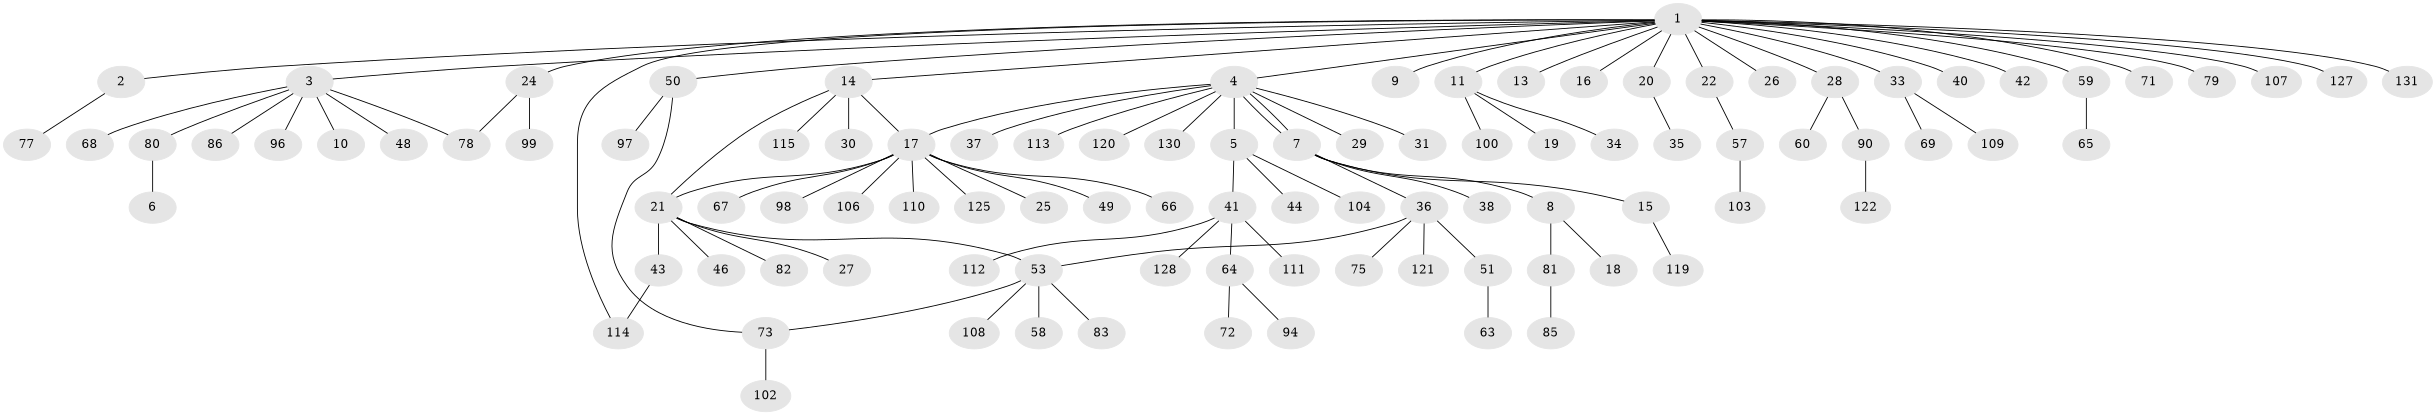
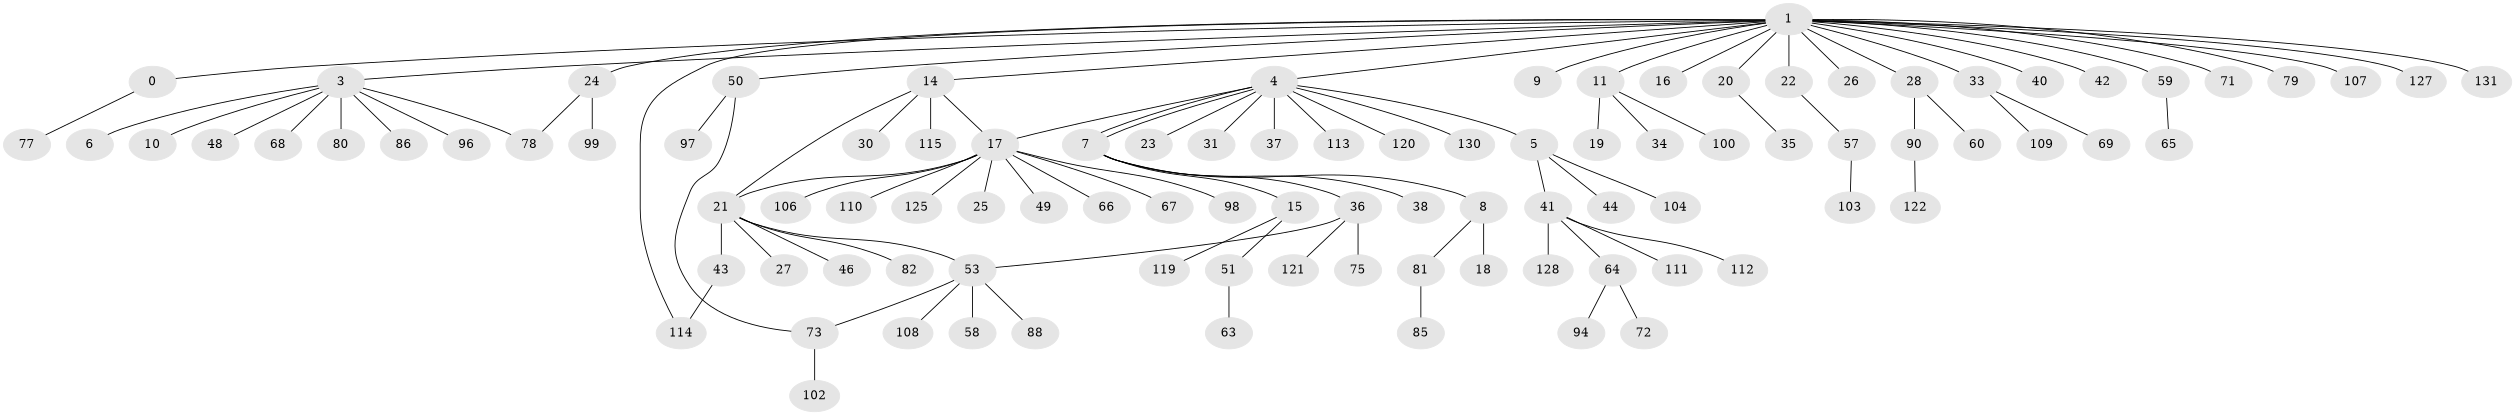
  graph {
    node [color=gray90 style=filled]
    1 [super="+74"]
-   2
+   2 [label=0]
    3 [super="+12"]
    4 [super="+32"]
    9
    11 [super="+37"]
-   13
    14 [super="+105"]
    16
    20 [super="+129"]
    22
    24 [super="+39"]
    26 [super="+84"]
    28 [super="+118"]
    33 [super="+54"]
    40 [super="+61"]
    42 [super="+124"]
    50 [super="+76"]
    59
    71 [super="+126"]
    79
    107
    114
    127
    131
    77 [super="+89"]
    6
    10
    48 [super="+52"]
    68
    78
    80
    86
    96
    5 [super="+23"]
    7 [super="+116"]
    17 [super="+56"]
-   29
+   29 [label=23]
    31
    n40 [label=37]
    113
    120
    130
    19 [super="+45"]
    34
    100
    21 [super="+87"]
    30
    115
    35
    57 [super="+101"]
    99
    60 [super="+91"]
    90 [super="+117"]
    69
    109
    73
    97
    65
    41 [super="+95"]
    44
    104
    8 [super="+70"]
    15 [super="+55"]
    36 [super="+62"]
    38
    25
    49 [super="+92"]
    66
    67
    98
    106
    110
    125
    64
    111
    112
    128
    18
    81
    51
    119
    53 [super="+93"]
    75
    121
    85
    27
    43 [super="+88"]
    46
    82
    63
    58
-   83
+   83 [label=88]
    108
    103
    122 [super="+123"]
    72
    94
    102
    1 -- 2
    1 -- 3
    1 -- 4
    1 -- 9
    1 -- 11
-   1 -- 13
    1 -- 14
    1 -- 16
    1 -- 20
    1 -- 22
    1 -- 24
    1 -- 26
    1 -- 28
    1 -- 33
    1 -- 40
    1 -- 42
    1 -- 50
    1 -- 59
    1 -- 71
    1 -- 79
    1 -- 107
    1 -- 114
    1 -- 127
    1 -- 131
    2 -- 77
-   80 -- 6
+   3 -- 6
    3 -- 10
    3 -- 48
    3 -- 68
    3 -- 78
    3 -- 80
    3 -- 86
    3 -- 96
    4 -- 5
    4 -- 7
    4 -- 7
    4 -- 17
    4 -- 29
    4 -- 31
    4 -- n40
    4 -- 113
    4 -- 120
    4 -- 130
    11 -- 19
    11 -- 34
    11 -- 100
    14 -- 17
    14 -- 21
    14 -- 30
    14 -- 115
    20 -- 35
    22 -- 57
    24 -- 78
    24 -- 99
    28 -- 60
    28 -- 90
    33 -- 69
    33 -- 109
    50 -- 73
    50 -- 97
    59 -- 65
    5 -- 41
    5 -- 44
    5 -- 104
    7 -- 8
    7 -- 15
    7 -- 36
    7 -- 38
    17 -- 21
    17 -- 25
    17 -- 49
    17 -- 66
    17 -- 67
    17 -- 98
    17 -- 106
    17 -- 110
    17 -- 125
    21 -- 53
    21 -- 27
    21 -- 43
    21 -- 46
    21 -- 82
    57 -- 103
    90 -- 122
    73 -- 102
    41 -- 64
    41 -- 111
    41 -- 112
    41 -- 128
    8 -- 18
    8 -- 81
-   36 -- 51
+   15 -- 51
    15 -- 119
    36 -- 53
    36 -- 75
    36 -- 121
    64 -- 72
    64 -- 94
    81 -- 85
    51 -- 63
    53 -- 73
    53 -- 58
    53 -- 83
    53 -- 108
    43 -- 114
  }
